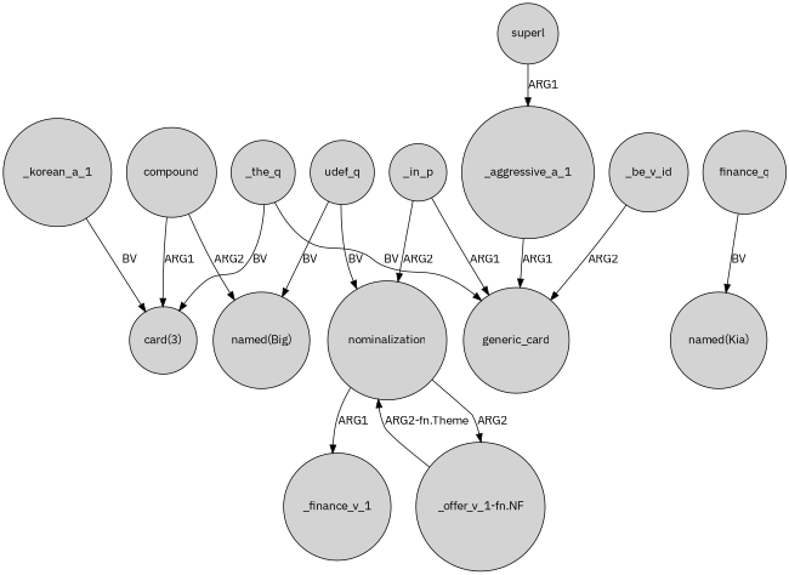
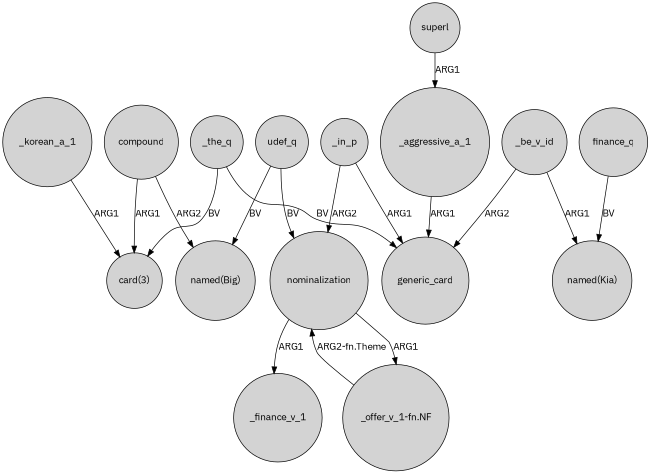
  digraph {
    fontname="IBM Plex Sans"
    node [fontname="IBM Plex Sans" shape=circle style=filled]
    edge [fontname="IBM Plex Sans"]
    _the_q
    "card(3)"
    n3 [label=generic_card]
    _korean_a_1
    superl
    _aggressive_a_1
    nominalization
    _finance_v_1
    "_offer_v_1-fn.NF"
    compound
    "named(Big)"
    _in_p
    _be_v_id
    "named(Kia)"
    udef_q
    n16 [label=finance_q]
    _the_q -> "card(3)" [label=BV]
    _the_q -> n3 [label=BV]
-   _korean_a_1 -> "card(3)" [label=BV]
+   _korean_a_1 -> "card(3)" [label=ARG1]
    superl -> _aggressive_a_1 [label=ARG1]
    _aggressive_a_1 -> n3 [label=ARG1]
    nominalization -> _finance_v_1 [label=ARG1]
-   nominalization -> "_offer_v_1-fn.NF" [label=ARG2]
+   nominalization -> "_offer_v_1-fn.NF" [label=ARG1]
    "_offer_v_1-fn.NF" -> nominalization [label="ARG2-fn.Theme"]
    compound -> "card(3)" [label=ARG1]
    compound -> "named(Big)" [label=ARG2]
    _in_p -> n3 [label=ARG1]
    _in_p -> nominalization [label=ARG2]
    _be_v_id -> n3 [label=ARG2]
+   _be_v_id -> "named(Kia)" [label=ARG1]
    udef_q -> nominalization [label=BV]
    udef_q -> "named(Big)" [label=BV]
    n16 -> "named(Kia)" [label=BV]
  }
